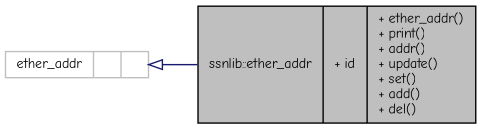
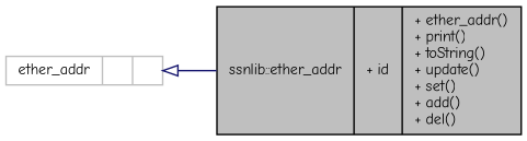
  digraph {
    rankdir=LR
    fontname="Comic Neue"
    node [fontname="Comic Neue" fontsize=10 shape=record style=filled]
-   n1 [color=black fillcolor=grey75 fontcolor=black height=0.2 label="{ssnlib::ether_addr\n|+ id\l|+ ether_addr()\l+ print()\l+ addr()\l+ update()\l+ set()\l+ add()\l+ del()\l}" width=0.4]
+   n1 [color=black fillcolor=grey75 fontcolor=black height=0.2 label="{ssnlib::ether_addr\n|+ id\l|+ ether_addr()\l+ print()\l+ toString()\l+ update()\l+ set()\l+ add()\l+ del()\l}" width=0.4]
    n2 [color=grey75 fillcolor=white height=0.2 label="{ether_addr\n||}" width=0.4]
    n2 -> n1 [arrowtail=onormal color=midnightblue dir=back fontname="Comic Neue" fontsize=10 labelfontname=Helvetica labelfontsize=10 style=solid]
  }
